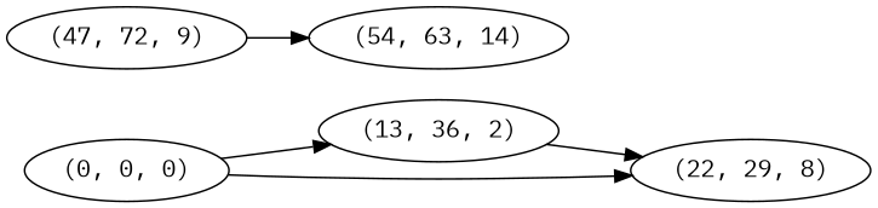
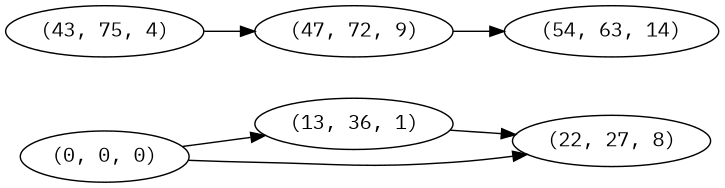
  digraph {
    fontname="IBM Plex Mono"
    rankdir=LR
    node [fontname="IBM Plex Mono"]
    edge [fontname="IBM Plex Mono"]
    "(0, 0, 0)"
-   "(13, 36, 2)"
-   "(22, 27, 8)" [label="(22, 29, 8)"]
+   "(13, 36, 2)" [label="(13, 36, 1)"]
+   "(22, 27, 8)"
    n4 [label="(47, 72, 9)"]
+   "(43, 75, 4)"
    "(54, 63, 14)"
    "(0, 0, 0)" -> "(13, 36, 2)"
    "(0, 0, 0)" -> "(22, 27, 8)"
    "(13, 36, 2)" -> "(22, 27, 8)"
    n4 -> "(54, 63, 14)"
+   "(43, 75, 4)" -> n4
  }
